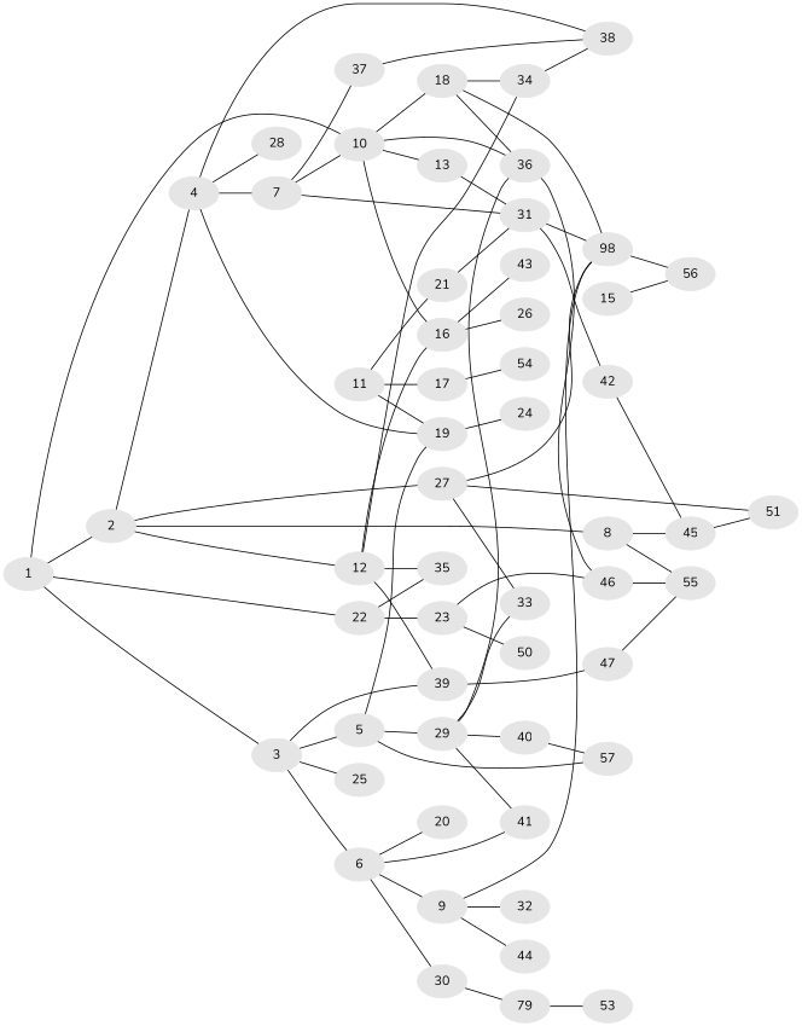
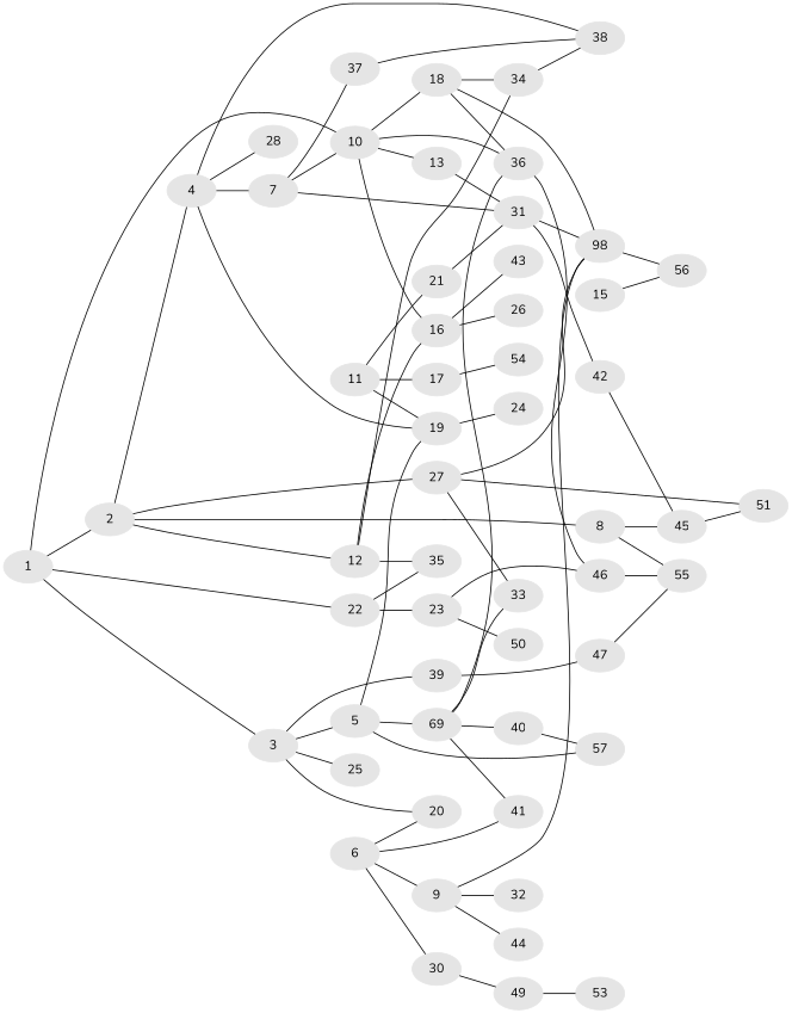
  graph {
    fontname=Nunito
    rankdir=LR
    node [color=gray90 fontname=Nunito style=filled]
    edge [fontname=Nunito]
    1
    2
    3
    22
    10
    4
    8
    12
    27
    5
    6
    25
    39
    7
    31
    37
    35
    23
    19
    28
    38
    45
    55
    16
    34
    n26 [label=98]
    33
    51
-   29
+   29 [label=69]
    57
    9
    20
    30
    41
    47
    11
    17
    21
    24
    36
    40
    32
    44
-   49 [label=79]
+   49
    13
    18
    42
    56
    26
    43
    46
    54
    15
    50
    53
    1 -- 2
    1 -- 3
    1 -- 22
    1 -- 10
    2 -- 4
    2 -- 8
    2 -- 12
    2 -- 27
    3 -- 5
-   3 -- 6
+   3 -- 20
    3 -- 25
    3 -- 39
    22 -- 35
    22 -- 23
    10 -- 16
    10 -- 36
    10 -- 13
    10 -- 18
    4 -- 7
    4 -- 19
    4 -- 28
    4 -- 38
    8 -- 45
    8 -- 55
-   12 -- 39
    12 -- 35
    12 -- 16
    12 -- 34
    27 -- n26
    27 -- 33
    27 -- 51
    5 -- 19
    5 -- 29
    5 -- 57
    6 -- 9
    6 -- 20
    6 -- 30
    6 -- 41
    39 -- 47
    7 -- 10
    7 -- 31
    7 -- 37
    31 -- n26
    31 -- 42
    37 -- 38
    23 -- 46
    23 -- 50
    19 -- 24
    45 -- 51
    16 -- 26
    16 -- 43
    34 -- 38
    n26 -- 56
    29 -- 33
    29 -- 41
    29 -- 36
    29 -- 40
    9 -- n26
    9 -- 32
    9 -- 44
    30 -- 49
    47 -- 55
    11 -- 19
    11 -- 17
    11 -- 21
    17 -- 54
    21 -- 31
    36 -- 46
    40 -- 57
    49 -- 53
    13 -- 31
    18 -- 34
    18 -- n26
    18 -- 36
    42 -- 45
    46 -- 55
    15 -- 56
  }
